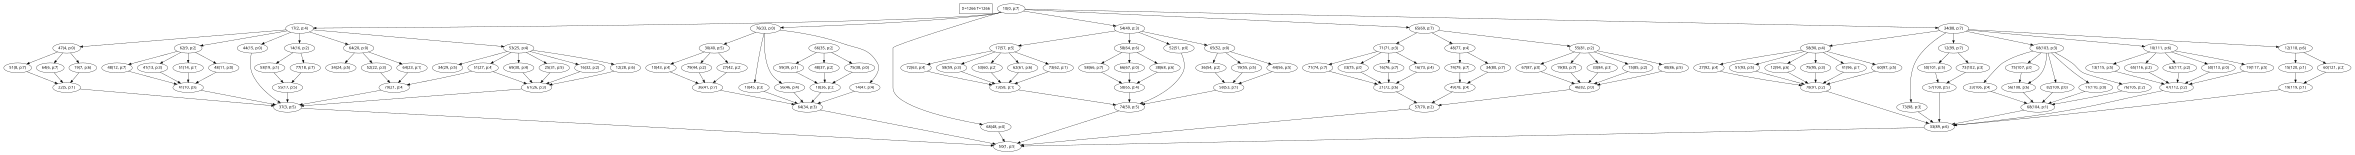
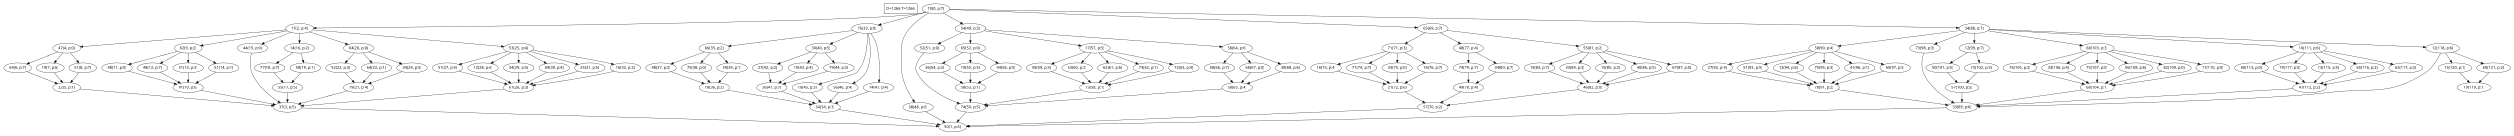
  digraph {
    fontname="Noto Sans"
    node [fontname="Noto Sans"]
    edge [fontname="Noto Sans"]
    n1 [label="D=1266 T=1266" shape=box]
    n2 [label="10(0, p:7)"]
    n3 [label="17(2, p:4)"]
    n4 [label="76(33, p:0)"]
    n5 [label="68(48, p:0)"]
    n6 [label="54(49, p:3)"]
    n7 [label="65(69, p:7)"]
    n8 [label="34(88, p:7)"]
    n9 [label="47(4, p:0)"]
    n10 [label="62(9, p:2)"]
    n11 [label="44(15, p:0)"]
    n12 [label="14(16, p:2)"]
    n13 [label="64(20, p:0)"]
    n14 [label="53(25, p:4)"]
    n15 [label="66(35, p:2)"]
    n16 [label="30(40, p:5)"]
    n17 [label="10(45, p:3)"]
    n18 [label="56(46, p:4)"]
    n19 [label="14(47, p:4)"]
    n20 [label="50(1, p:5)"]
    n21 [label="52(51, p:0)"]
    n22 [label="65(52, p:0)"]
    n23 [label="17(57, p:5)"]
    n24 [label="58(64, p:6)"]
    n25 [label="71(71, p:3)"]
    n26 [label="48(77, p:4)"]
    n27 [label="55(81, p:2)"]
    n28 [label="58(90, p:4)"]
    n29 [label="73(98, p:3)"]
    n30 [label="12(99, p:7)"]
    n31 [label="68(103, p:3)"]
    n32 [label="10(111, p:6)"]
    n33 [label="12(118, p:6)"]
    n34 [label="64(6, p:7)"]
    n35 [label="19(7, p:6)"]
    n36 [label="51(8, p:7)"]
    n37 [label="48(11, p:0)"]
    n38 [label="48(12, p:7)"]
    n39 [label="41(13, p:3)"]
    n40 [label="51(14, p:1)"]
    n41 [label="37(3, p:5)"]
    n42 [label="77(18, p:7)"]
    n43 [label="58(19, p:1)"]
    n44 [label="52(22, p:3)"]
    n45 [label="64(23, p:1)"]
    n46 [label="34(24, p:5)"]
    n47 [label="51(27, p:4)"]
    n48 [label="12(28, p:6)"]
    n49 [label="34(29, p:5)"]
    n50 [label="69(30, p:4)"]
    n51 [label="25(31, p:5)"]
    n52 [label="16(32, p:2)"]
    n53 [label="22(5, p:1)"]
    n54 [label="41(10, p:6)"]
    n55 [label="55(17, p:5)"]
    n56 [label="79(21, p:4)"]
    n57 [label="61(26, p:3)"]
    n58 [label="48(37, p:2)"]
    n59 [label="75(38, p:0)"]
    n60 [label="59(39, p:1)"]
    n61 [label="27(42, p:2)"]
    n62 [label="10(43, p:4)"]
    n63 [label="79(44, p:2)"]
    n64 [label="64(34, p:3)"]
    n65 [label="18(36, p:2)"]
    n66 [label="36(41, p:7)"]
    n67 [label="74(50, p:5)"]
    n68 [label="36(54, p:2)"]
    n69 [label="19(55, p:5)"]
    n70 [label="44(56, p:5)"]
    n71 [label="58(59, p:3)"]
    n72 [label="53(60, p:2)"]
    n73 [label="62(61, p:6)"]
    n74 [label="73(62, p:1)"]
    n75 [label="72(63, p:4)"]
    n76 [label="58(66, p:7)"]
    n77 [label="66(67, p:0)"]
    n78 [label="38(68, p:6)"]
    n79 [label="58(53, p:1)"]
    n80 [label="73(58, p:1)"]
    n81 [label="58(65, p:4)"]
    n82 [label="16(73, p:4)"]
    n83 [label="71(74, p:7)"]
    n84 [label="33(75, p:0)"]
    n85 [label="16(76, p:7)"]
    n86 [label="74(79, p:7)"]
    n87 [label="34(80, p:7)"]
    n88 [label="19(83, p:7)"]
    n89 [label="33(84, p:3)"]
    n90 [label="15(85, p:2)"]
    n91 [label="40(86, p:5)"]
    n92 [label="67(87, p:0)"]
    n93 [label="57(70, p:2)"]
    n94 [label="21(72, p:6)"]
    n95 [label="49(78, p:4)"]
    n96 [label="46(82, p:0)"]
    n97 [label="27(92, p:4)"]
    n98 [label="51(93, p:5)"]
    n99 [label="12(94, p:6)"]
    n100 [label="75(95, p:3)"]
    n101 [label="41(96, p:1)"]
    n102 [label="60(97, p:5)"]
    n103 [label="33(89, p:6)"]
    n104 [label="50(101, p:5)"]
    n105 [label="73(102, p:3)"]
    n106 [label="76(105, p:2)"]
    n107 [label="33(106, p:4)"]
    n108 [label="75(107, p:0)"]
    n109 [label="56(108, p:6)"]
    n110 [label="82(109, p:0)"]
    n111 [label="11(110, p:0)"]
    n112 [label="60(113, p:0)"]
    n113 [label="19(117, p:5)"]
    n114 [label="13(115, p:5)"]
    n115 [label="65(116, p:2)"]
    n116 [label="62(117, p:2)"]
    n117 [label="15(120, p:1)"]
    n118 [label="60(121, p:2)"]
    n119 [label="78(91, p:2)"]
    n120 [label="57(100, p:5)"]
    n121 [label="68(104, p:1)"]
    n122 [label="47(112, p:2)"]
    n123 [label="19(119, p:1)"]
    n2 -> n3
    n2 -> n4
    n2 -> n5
    n2 -> n6
    n2 -> n7
    n2 -> n8
    n3 -> n9
    n3 -> n10
    n3 -> n11
    n3 -> n12
    n3 -> n13
    n3 -> n14
+   n4 -> n15
    n4 -> n16
    n4 -> n17
    n4 -> n18
    n4 -> n19
    n5 -> n20
    n6 -> n21
    n6 -> n22
    n6 -> n23
    n6 -> n24
    n7 -> n25
    n7 -> n26
    n7 -> n27
    n8 -> n28
    n8 -> n29
    n8 -> n30
    n8 -> n31
    n8 -> n32
    n8 -> n33
    n9 -> n34
    n9 -> n35
    n9 -> n36
    n10 -> n37
    n10 -> n38
    n10 -> n39
    n10 -> n40
    n11 -> n41
    n12 -> n42
    n12 -> n43
    n13 -> n44
    n13 -> n45
    n13 -> n46
    n14 -> n47
    n14 -> n48
    n14 -> n49
    n14 -> n50
    n14 -> n51
    n14 -> n52
    n15 -> n58
    n15 -> n59
    n15 -> n60
    n16 -> n61
    n16 -> n62
    n16 -> n63
    n17 -> n64
    n18 -> n64
    n19 -> n64
    n21 -> n67
    n22 -> n68
    n22 -> n69
    n22 -> n70
    n23 -> n71
    n23 -> n72
    n23 -> n73
    n23 -> n74
    n23 -> n75
    n24 -> n76
    n24 -> n77
    n24 -> n78
    n25 -> n82
    n25 -> n83
    n25 -> n84
    n25 -> n85
    n26 -> n86
    n26 -> n87
    n27 -> n88
    n27 -> n89
    n27 -> n90
    n27 -> n91
    n27 -> n92
    n28 -> n97
    n28 -> n98
    n28 -> n99
    n28 -> n100
    n28 -> n101
    n28 -> n102
    n29 -> n103
    n30 -> n104
    n30 -> n105
    n31 -> n106
    n31 -> n107
    n31 -> n108
    n31 -> n109
    n31 -> n110
    n31 -> n111
    n32 -> n112
    n32 -> n113
    n32 -> n114
    n32 -> n115
    n32 -> n116
    n33 -> n117
    n33 -> n118
    n34 -> n53
    n35 -> n53
    n36 -> n53
    n37 -> n54
    n38 -> n54
    n39 -> n54
    n40 -> n54
    n41 -> n20
    n42 -> n55
    n43 -> n55
    n44 -> n56
    n45 -> n56
-   n47 -> n56
+   n46 -> n56
    n47 -> n57
    n48 -> n57
+   n49 -> n57
    n50 -> n57
    n51 -> n57
    n52 -> n57
    n53 -> n41
    n54 -> n41
    n55 -> n41
    n56 -> n41
    n57 -> n41
    n58 -> n65
    n59 -> n65
    n60 -> n65
    n61 -> n66
    n62 -> n66
    n63 -> n66
    n64 -> n20
    n65 -> n64
    n66 -> n64
    n67 -> n20
    n68 -> n79
    n69 -> n79
    n70 -> n79
    n71 -> n80
    n72 -> n80
    n73 -> n80
    n74 -> n80
    n75 -> n80
    n76 -> n81
    n77 -> n81
    n78 -> n81
    n79 -> n67
    n80 -> n67
    n81 -> n67
    n82 -> n94
    n83 -> n94
    n84 -> n94
    n85 -> n94
    n86 -> n95
    n87 -> n95
    n88 -> n96
    n89 -> n96
    n90 -> n96
    n91 -> n96
    n92 -> n96
    n93 -> n20
    n94 -> n93
    n95 -> n93
    n96 -> n93
    n97 -> n119
    n98 -> n119
    n99 -> n119
    n100 -> n119
    n101 -> n119
    n102 -> n119
    n103 -> n20
    n104 -> n120
    n105 -> n120
    n106 -> n121
    n107 -> n121
-   n108 -> n109
+   n108 -> n121
    n109 -> n121
    n110 -> n121
    n111 -> n121
    n112 -> n122
    n113 -> n122
    n114 -> n122
    n115 -> n122
    n116 -> n122
    n117 -> n123
    n118 -> n123
    n119 -> n103
    n120 -> n103
    n121 -> n103
    n122 -> n103
-   n123 -> n103
+   n33 -> n103
  }
